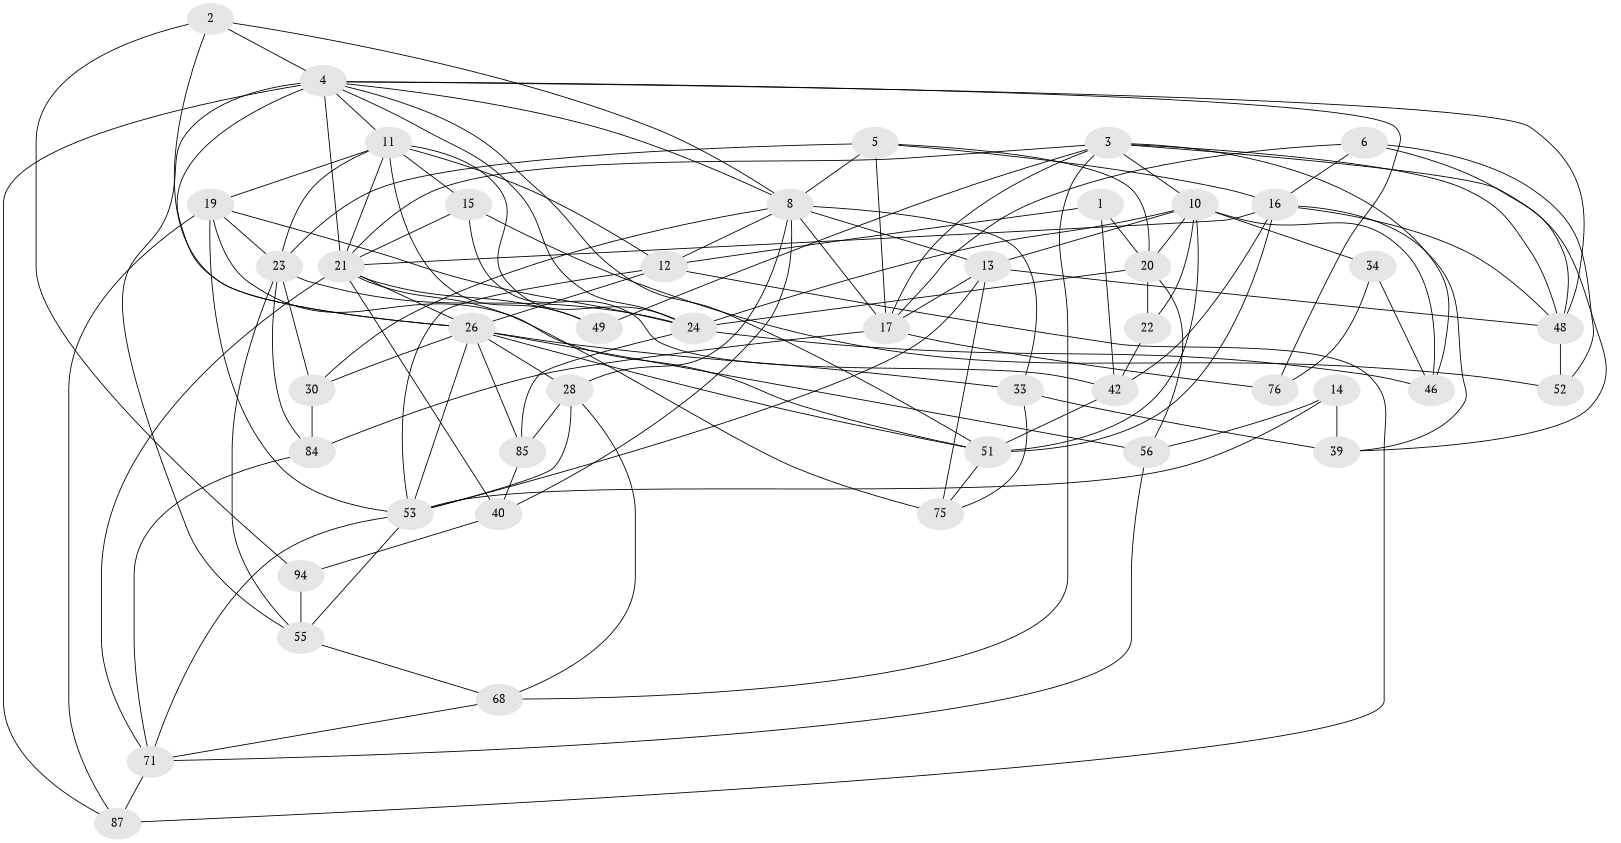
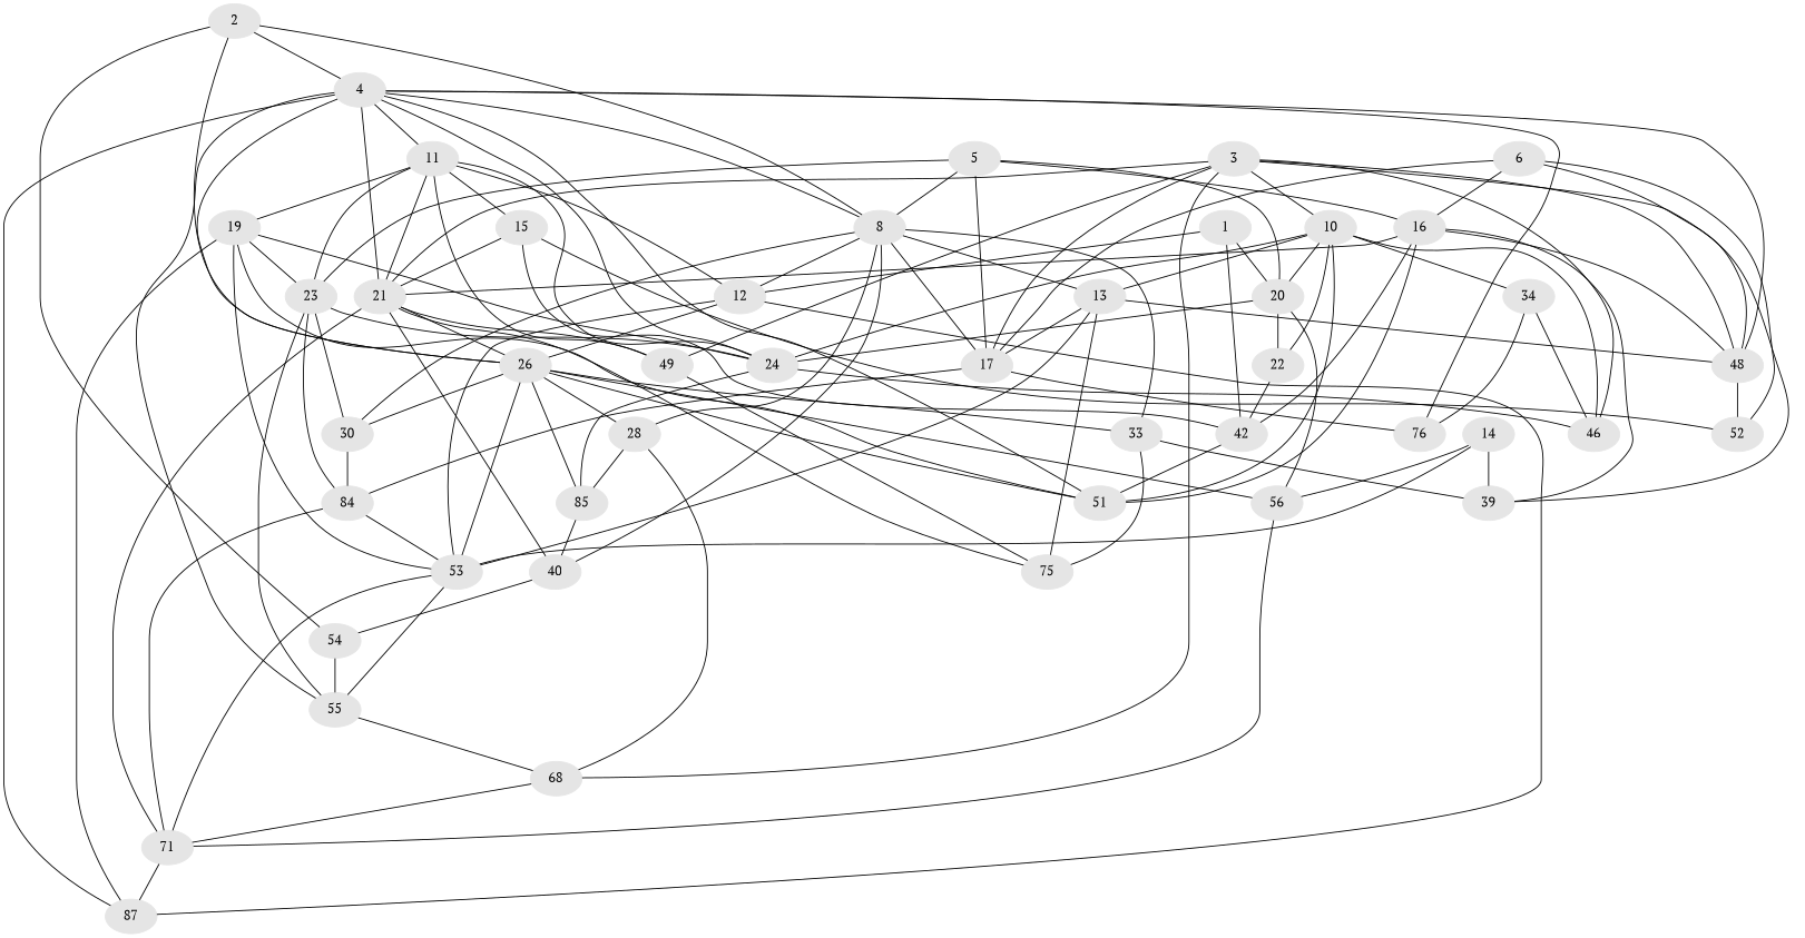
  graph {
    fontname="PT Serif"
    node [color=gray90 fontname="PT Serif" style=filled]
    edge [fontname="PT Serif"]
    12 [super="+77"]
    26 [super="+80+44+83"]
    87
    53 [super="+85+57"]
    1
    20 [super="+47"]
    42 [super="+82"]
    24 [super="+37"]
    22
    56
    51 [super="+81"]
    4 [super="+41+9"]
    76
    8 [super="+61"]
    21 [super="+25"]
    48 [super="+65"]
    11 [super="+27+18"]
    55 [super="+66"]
    2
-   54 [label=94]
+   54
    17 [super="+38"]
    13 [super="+31"]
    28 [super="+29"]
    30
    33
    40
    n27 [label=85]
    3 [super="+58+7"]
    10 [super="+32+78"]
    39
    46
    49
    68
    34
    n35 [label=84]
    75
    71 [super="+72"]
    52
    23 [super="+88"]
    15
    19 [super="+63"]
    5 [super="+59"]
    16 [super="+36+86"]
    6
    14
    12 -- 26
    12 -- 87
    12 -- 53
    26 -- 53
    26 -- 56
    26 -- 51
    26 -- 28 [weight=2]
    26 -- 30
    26 -- 33
    26 -- n27
    53 -- 55
    53 -- 71
    1 -- 12
    1 -- 20
    1 -- 42
    20 -- 24
    20 -- 22
    20 -- 56
    42 -- 51
    24 -- n27
    24 -- 46
    22 -- 42
    56 -- 71
    4 -- 26
    4 -- 87
    4 -- 24
    4 -- 51
    4 -- 76
    4 -- 8
    4 -- 21 [weight=2]
    4 -- 48
    4 -- 11
    4 -- 55
    8 -- 12
    8 -- 17
    8 -- 13
    8 -- 28
    8 -- 30
    8 -- 33
    8 -- 40
    21 -- 26
    21 -- 40
    21 -- 49
    21 -- 75
    21 -- 71
    48 -- 52
    11 -- 12
    11 -- 24
    11 -- 21
    11 -- 49
    11 -- 23
    11 -- 15
    11 -- 19
    55 -- 68
    2 -- 26
    2 -- 4
    2 -- 8
    2 -- 54
    54 -- 55 [weight=2]
    17 -- 76
    17 -- n35
    13 -- 53
    13 -- 48
    13 -- 17
    13 -- 75
-   28 -- 53
+   n35 -- 53
    28 -- n27
    28 -- 68
    30 -- n35
    33 -- 39
    33 -- 75
    40 -- 54
    n27 -- 40
    3 -- 21 [weight=2]
    3 -- 48
    3 -- 17
    3 -- 10 [weight=2]
    3 -- 39
    3 -- 46
    3 -- 49
    3 -- 68
    10 -- 20
    10 -- 24
    10 -- 22
    10 -- 51
    10 -- 13
    10 -- 46
    10 -- 34 [weight=2]
-   51 -- 75
+   49 -- 75
    68 -- 71
    34 -- 76
    34 -- 46
    n35 -- 71
    71 -- 87
    23 -- 24 [weight=2]
    23 -- 55
    23 -- 30
    23 -- n35
    15 -- 42
    15 -- 21
    15 -- 52
    19 -- 87
    19 -- 53
    19 -- 24
    19 -- 51
    19 -- 23
    5 -- 20
    5 -- 8
    5 -- 17 [weight=2]
    5 -- 23
    5 -- 16
    16 -- 42 [weight=2]
    16 -- 51
    16 -- 21
    16 -- 48
    16 -- 39
    6 -- 48
    6 -- 17
    6 -- 52
    6 -- 16
    14 -- 53
    14 -- 56
    14 -- 39
  }
